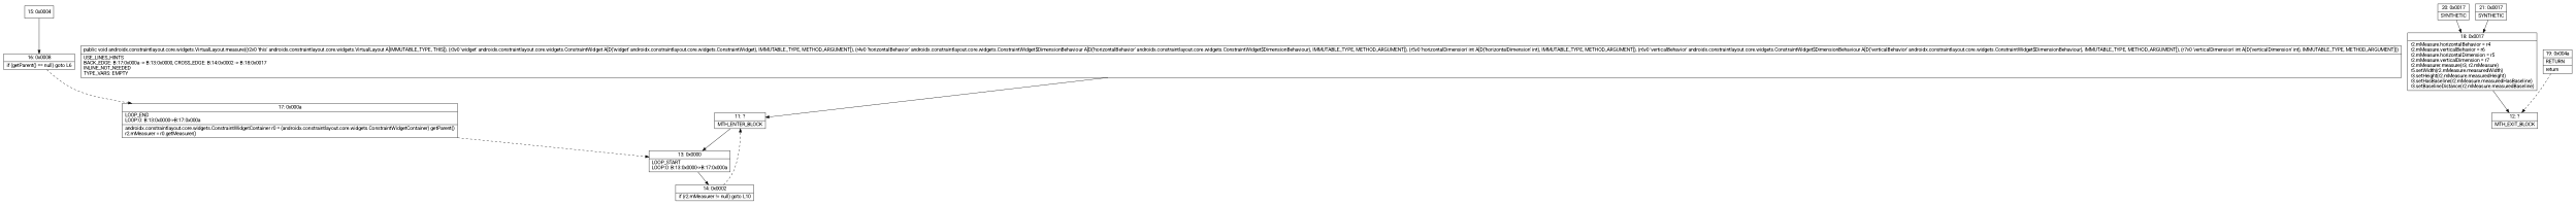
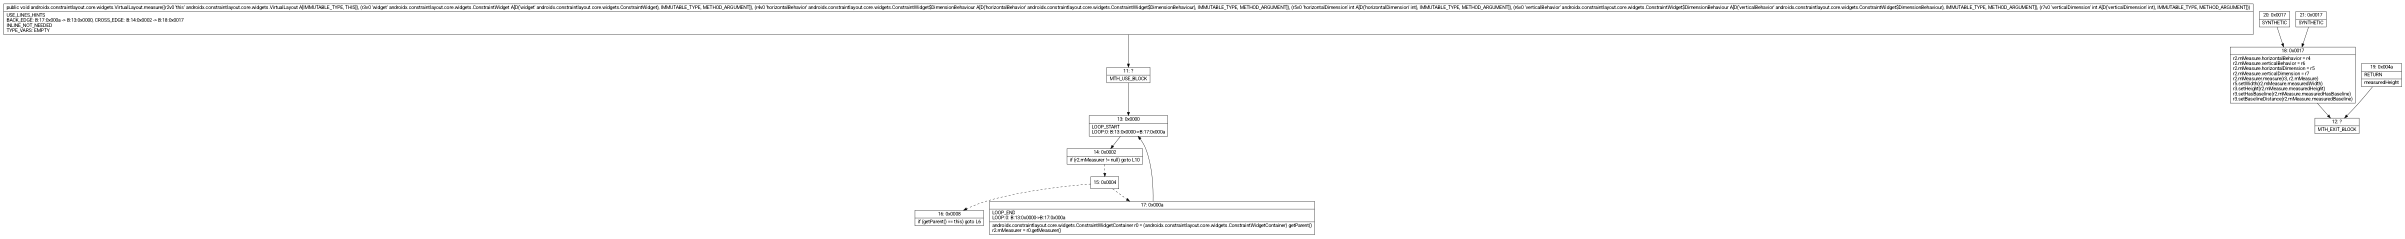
  digraph {
    fontname=Roboto
    node [fontname=Roboto shape=record]
    edge [fontname=Roboto]
-   n1 [label="{11\:\ ?|MTH_ENTER_BLOCK\l}"]
+   n1 [label="{11\:\ ?|MTH_USE_BLOCK\l}"]
    n2 [label="{13\:\ 0x0000|LOOP_START\lLOOP:0: B:13:0x0000\-\>B:17:0x000a\l}"]
    n3 [label="{14\:\ 0x0002|if (r2.mMeasurer != null) goto L10\l}"]
    n4 [label="{15\:\ 0x0004}"]
-   n5 [label="{16\:\ 0x0008|if (getParent() == null) goto L6\l}"]
+   n5 [label="{16\:\ 0x0008|if (getParent() == this) goto L6\l}"]
    n6 [label="{20\:\ 0x0017|SYNTHETIC\l}"]
    n7 [label="{18\:\ 0x0017|r2.mMeasure.horizontalBehavior = r4\lr2.mMeasure.verticalBehavior = r6\lr2.mMeasure.horizontalDimension = r5\lr2.mMeasure.verticalDimension = r7\lr2.mMeasurer.measure(r3, r2.mMeasure)\lr5.setWidth(r2.mMeasure.measuredWidth)\lr3.setHeight(r2.mMeasure.measuredHeight)\lr3.setHasBaseline(r2.mMeasure.measuredHasBaseline)\lr3.setBaselineDistance(r2.mMeasure.measuredBaseline)\l}"]
    n8 [label="{17\:\ 0x000a|LOOP_END\lLOOP:0: B:13:0x0000\-\>B:17:0x000a\l|androidx.constraintlayout.core.widgets.ConstraintWidgetContainer r0 = (androidx.constraintlayout.core.widgets.ConstraintWidgetContainer) getParent()\lr2.mMeasurer = r0.getMeasurer()\l}"]
    n9 [label="{21\:\ 0x0017|SYNTHETIC\l}"]
    n10 [label="{12\:\ ?|MTH_EXIT_BLOCK\l}"]
-   n11 [label="{19\:\ 0x004a|RETURN\l|return\l}"]
+   n11 [label="{19\:\ 0x004a|RETURN\l|measuredHeight\l}"]
    n12 [label="{public void androidx.constraintlayout.core.widgets.VirtualLayout.measure((r2v0 'this' androidx.constraintlayout.core.widgets.VirtualLayout A[IMMUTABLE_TYPE, THIS]), (r3v0 'widget' androidx.constraintlayout.core.widgets.ConstraintWidget A[D('widget' androidx.constraintlayout.core.widgets.ConstraintWidget), IMMUTABLE_TYPE, METHOD_ARGUMENT]), (r4v0 'horizontalBehavior' androidx.constraintlayout.core.widgets.ConstraintWidget$DimensionBehaviour A[D('horizontalBehavior' androidx.constraintlayout.core.widgets.ConstraintWidget$DimensionBehaviour), IMMUTABLE_TYPE, METHOD_ARGUMENT]), (r5v0 'horizontalDimension' int A[D('horizontalDimension' int), IMMUTABLE_TYPE, METHOD_ARGUMENT]), (r6v0 'verticalBehavior' androidx.constraintlayout.core.widgets.ConstraintWidget$DimensionBehaviour A[D('verticalBehavior' androidx.constraintlayout.core.widgets.ConstraintWidget$DimensionBehaviour), IMMUTABLE_TYPE, METHOD_ARGUMENT]), (r7v0 'verticalDimension' int A[D('verticalDimension' int), IMMUTABLE_TYPE, METHOD_ARGUMENT]))  | USE_LINES_HINTS\lBACK_EDGE: B:17:0x000a \-\> B:13:0x0000, CROSS_EDGE: B:14:0x0002 \-\> B:18:0x0017\lINLINE_NOT_NEEDED\lTYPE_VARS: EMPTY\l}"]
    n1 -> n2
    n2 -> n3
-   n3 -> n1 [style=dashed]
-   n4 -> n5
-   n5 -> n8 [style=dashed]
+   n3 -> n4 [style=dashed]
+   n4 -> n5 [style=dashed]
+   n4 -> n8 [style=dashed]
    n6 -> n7
    n7 -> n10
-   n8 -> n2 [style=dashed]
+   n8 -> n2
    n9 -> n7
-   n11 -> n10 [style=dashed]
+   n11 -> n10
    n12 -> n1
  }
